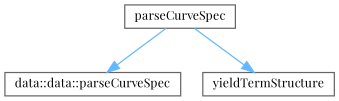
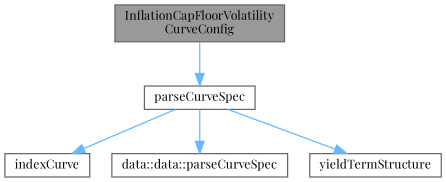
  digraph {
    fontname="Playfair Display"
    rankdir=TB
    node [color=grey40 fillcolor=white fontname="Playfair Display" fontsize=10 shape=box style=filled]
    edge [color=steelblue1 fontname="Playfair Display" fontsize=10 labelfontname=Helvetica labelfontsize=10 style=solid]
+   n1 [color=gray40 fillcolor=grey60 fontcolor=black height=0.2 label="InflationCapFloorVolatility\lCurveConfig" width=0.4]
    n2 [height=0.2 label=parseCurveSpec width=0.4]
+   n3 [height=0.2 label=indexCurve width=0.4]
    n4 [height=0.2 label="data::data::parseCurveSpec" width=0.4]
    n5 [height=0.2 label=yieldTermStructure width=0.4]
+   n1 -> n2
+   n2 -> n3
    n2 -> n4
    n2 -> n5
  }
